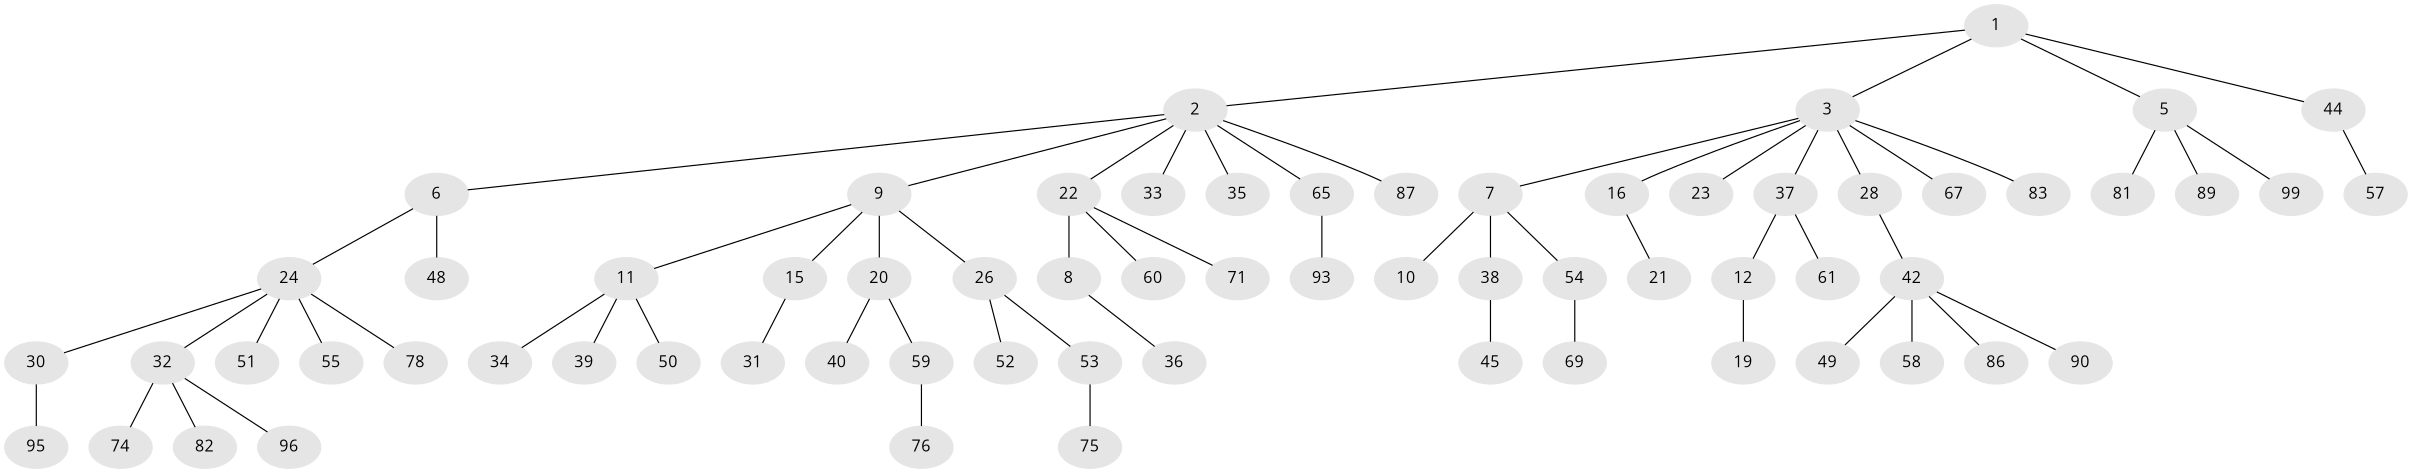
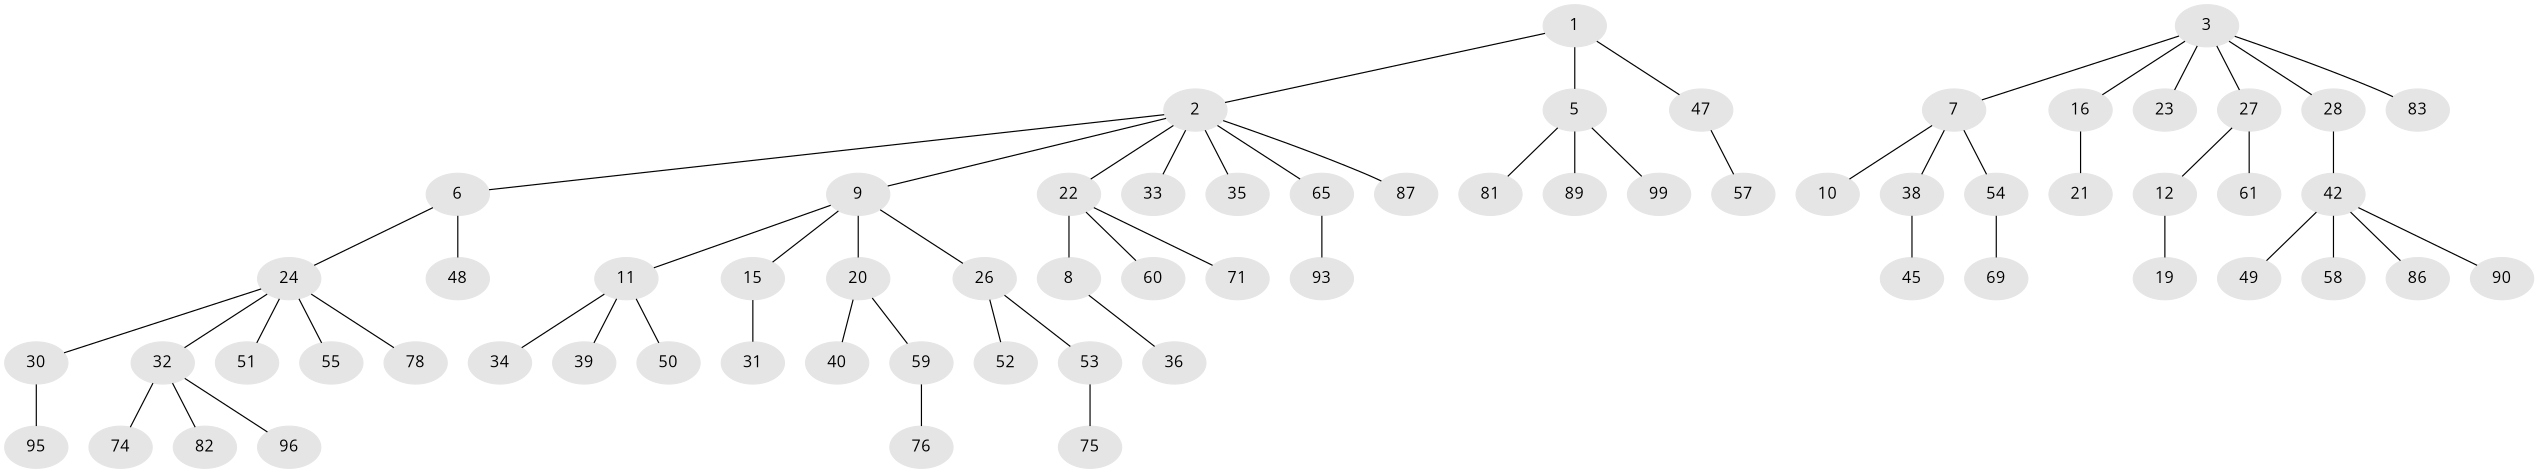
  graph {
    fontname="Open Sans"
    node [color=gray90 fontname="Open Sans" style=filled]
    edge [fontname="Open Sans"]
    2 [super="+4"]
    6 [super="+46"]
    9 [super="+13"]
    22 [super="+25"]
    33
    35
    65 [super="+88"]
    87
    1
    3 [super="+14"]
    5 [super="+37"]
-   47 [super="+64" label=44]
+   47 [super="+64"]
    7 [super="+41"]
    16 [super="+18"]
    23
-   27 [super="+73" label=37]
+   27 [super="+73"]
    28
-   67
    83
    81
    89
    99
    57 [super="+90"]
    24 [super="+72"]
    48 [super="+66"]
    8 [super="+70"]
    36
    11 [super="+17"]
    15 [super="+94"]
    20 [super="+97"]
    26
    60
    71
    93
    10
    38 [super="+100"]
    54
    12 [super="+77"]
    19 [super="+80"]
    21 [super="+29"]
    61 [super="+98"]
    n42 [label=42 super="+62"]
    30 [super="+42"]
    32 [super="+85"]
    51
    55
    78
    45 [super="+56"]
    69 [super="+84"]
    34
    39 [super="+92"]
    50
    31 [super="+43"]
    40
    59
    52
    53 [super="+68"]
    76
    95
    74 [super="+79"]
    82
    96
    49
    58 [super="+63"]
    86
    n66 [label=90]
    75
    2 -- 6
    2 -- 9
    2 -- 22
    2 -- 33
    2 -- 35
    2 -- 65
    2 -- 87
    6 -- 24
    6 -- 48
    9 -- 11
    9 -- 15
    9 -- 20
    9 -- 26
    22 -- 8
    22 -- 60
    22 -- 71
    65 -- 93
    1 -- 2
-   1 -- 3
    1 -- 5
    1 -- 47
    3 -- 7
    3 -- 16
    3 -- 23
    3 -- 27
    3 -- 28
-   3 -- 67
    3 -- 83
    5 -- 81
    5 -- 89
    5 -- 99
    47 -- 57
    7 -- 10
    7 -- 38
    7 -- 54
    16 -- 21
    27 -- 12
    27 -- 61
    28 -- n42
    24 -- 30
    24 -- 32
    24 -- 51
    24 -- 55
    24 -- 78
    8 -- 36
    11 -- 34
    11 -- 39
    11 -- 50
    15 -- 31
    20 -- 40
    20 -- 59
    26 -- 52
    26 -- 53
    38 -- 45
    54 -- 69
    12 -- 19
    n42 -- 49
    n42 -- 58
    n42 -- 86
    n42 -- n66
    30 -- 95
    32 -- 74
    32 -- 82
    32 -- 96
    59 -- 76
    53 -- 75
  }
